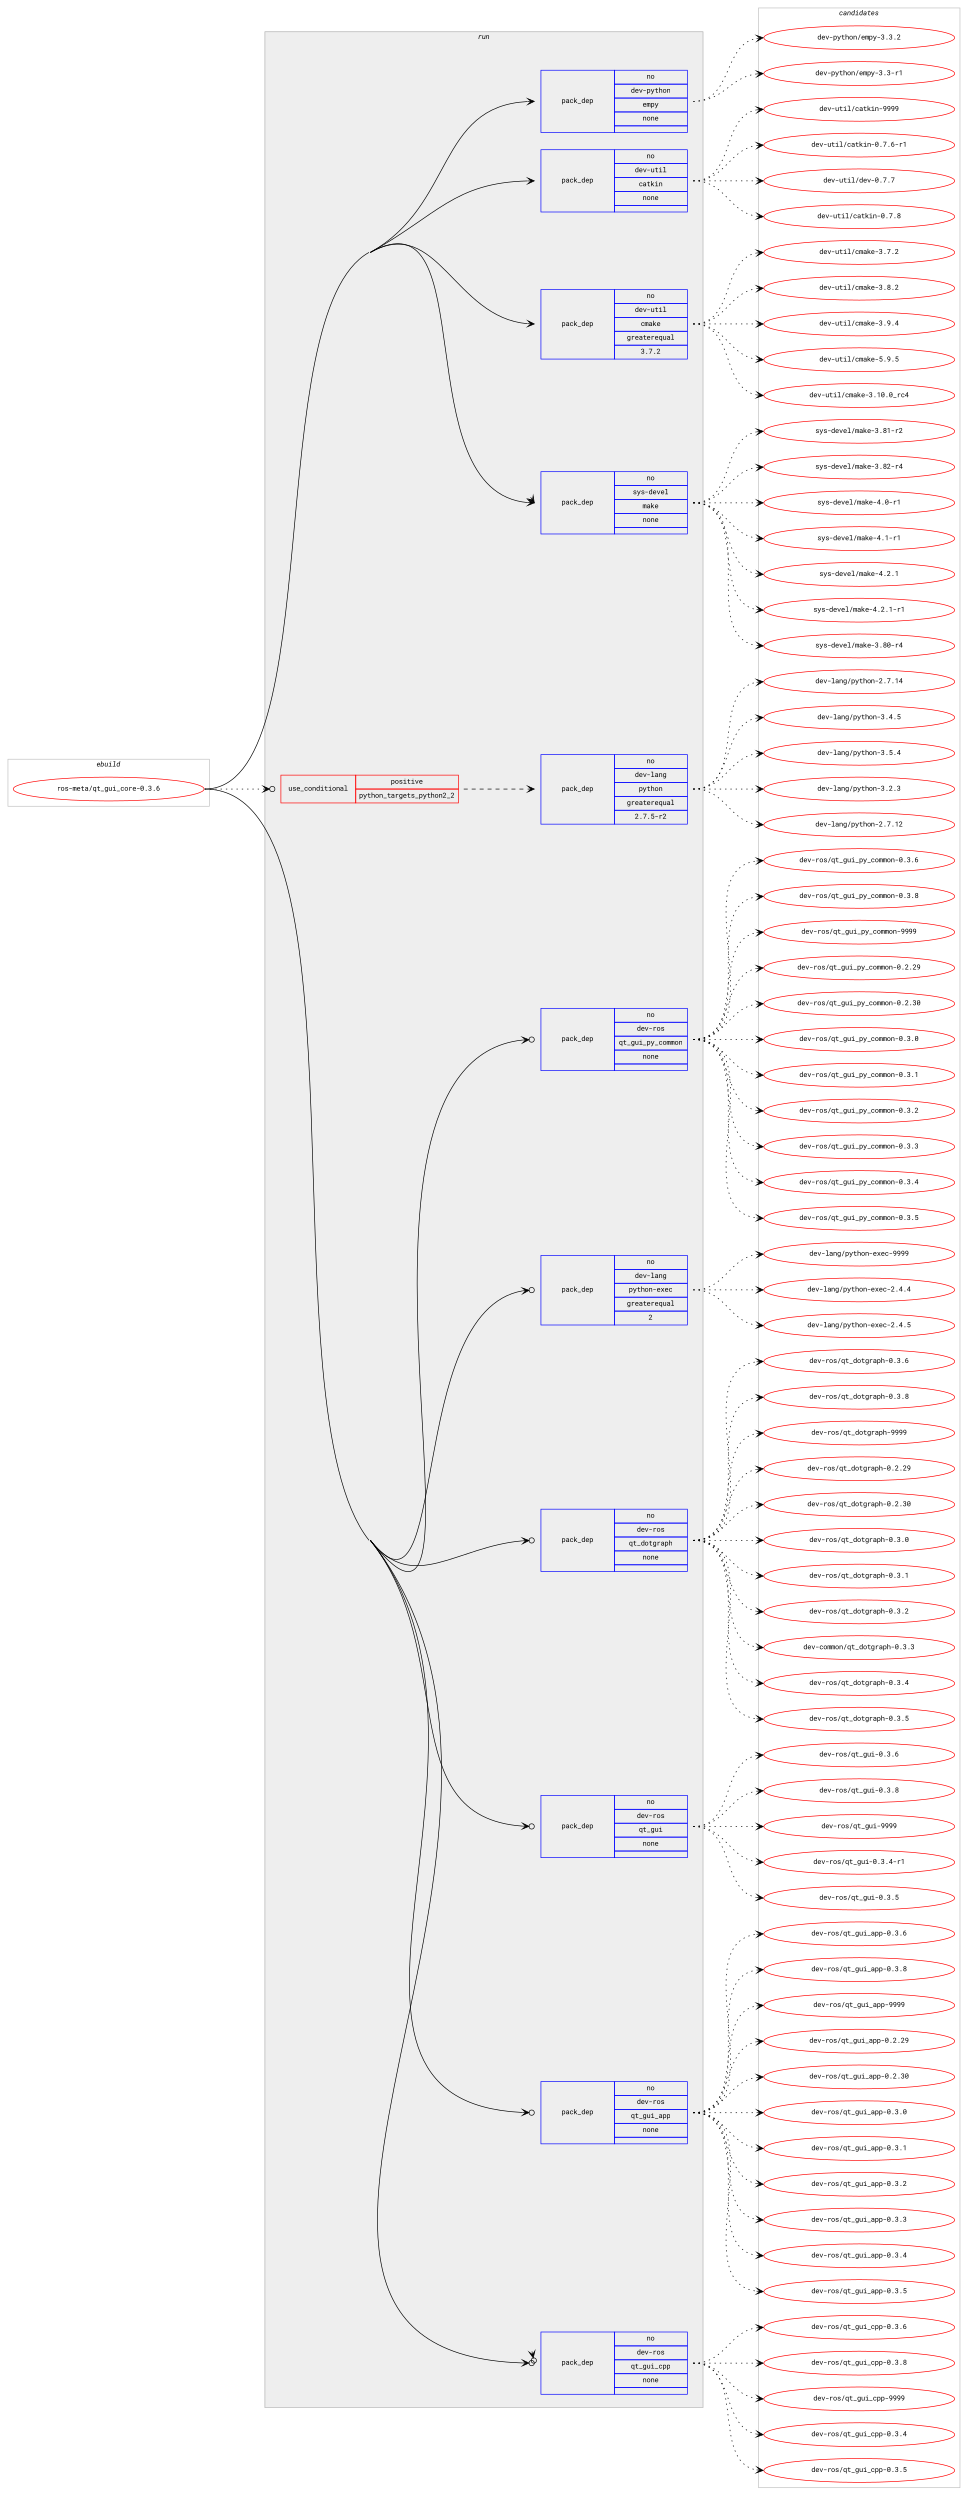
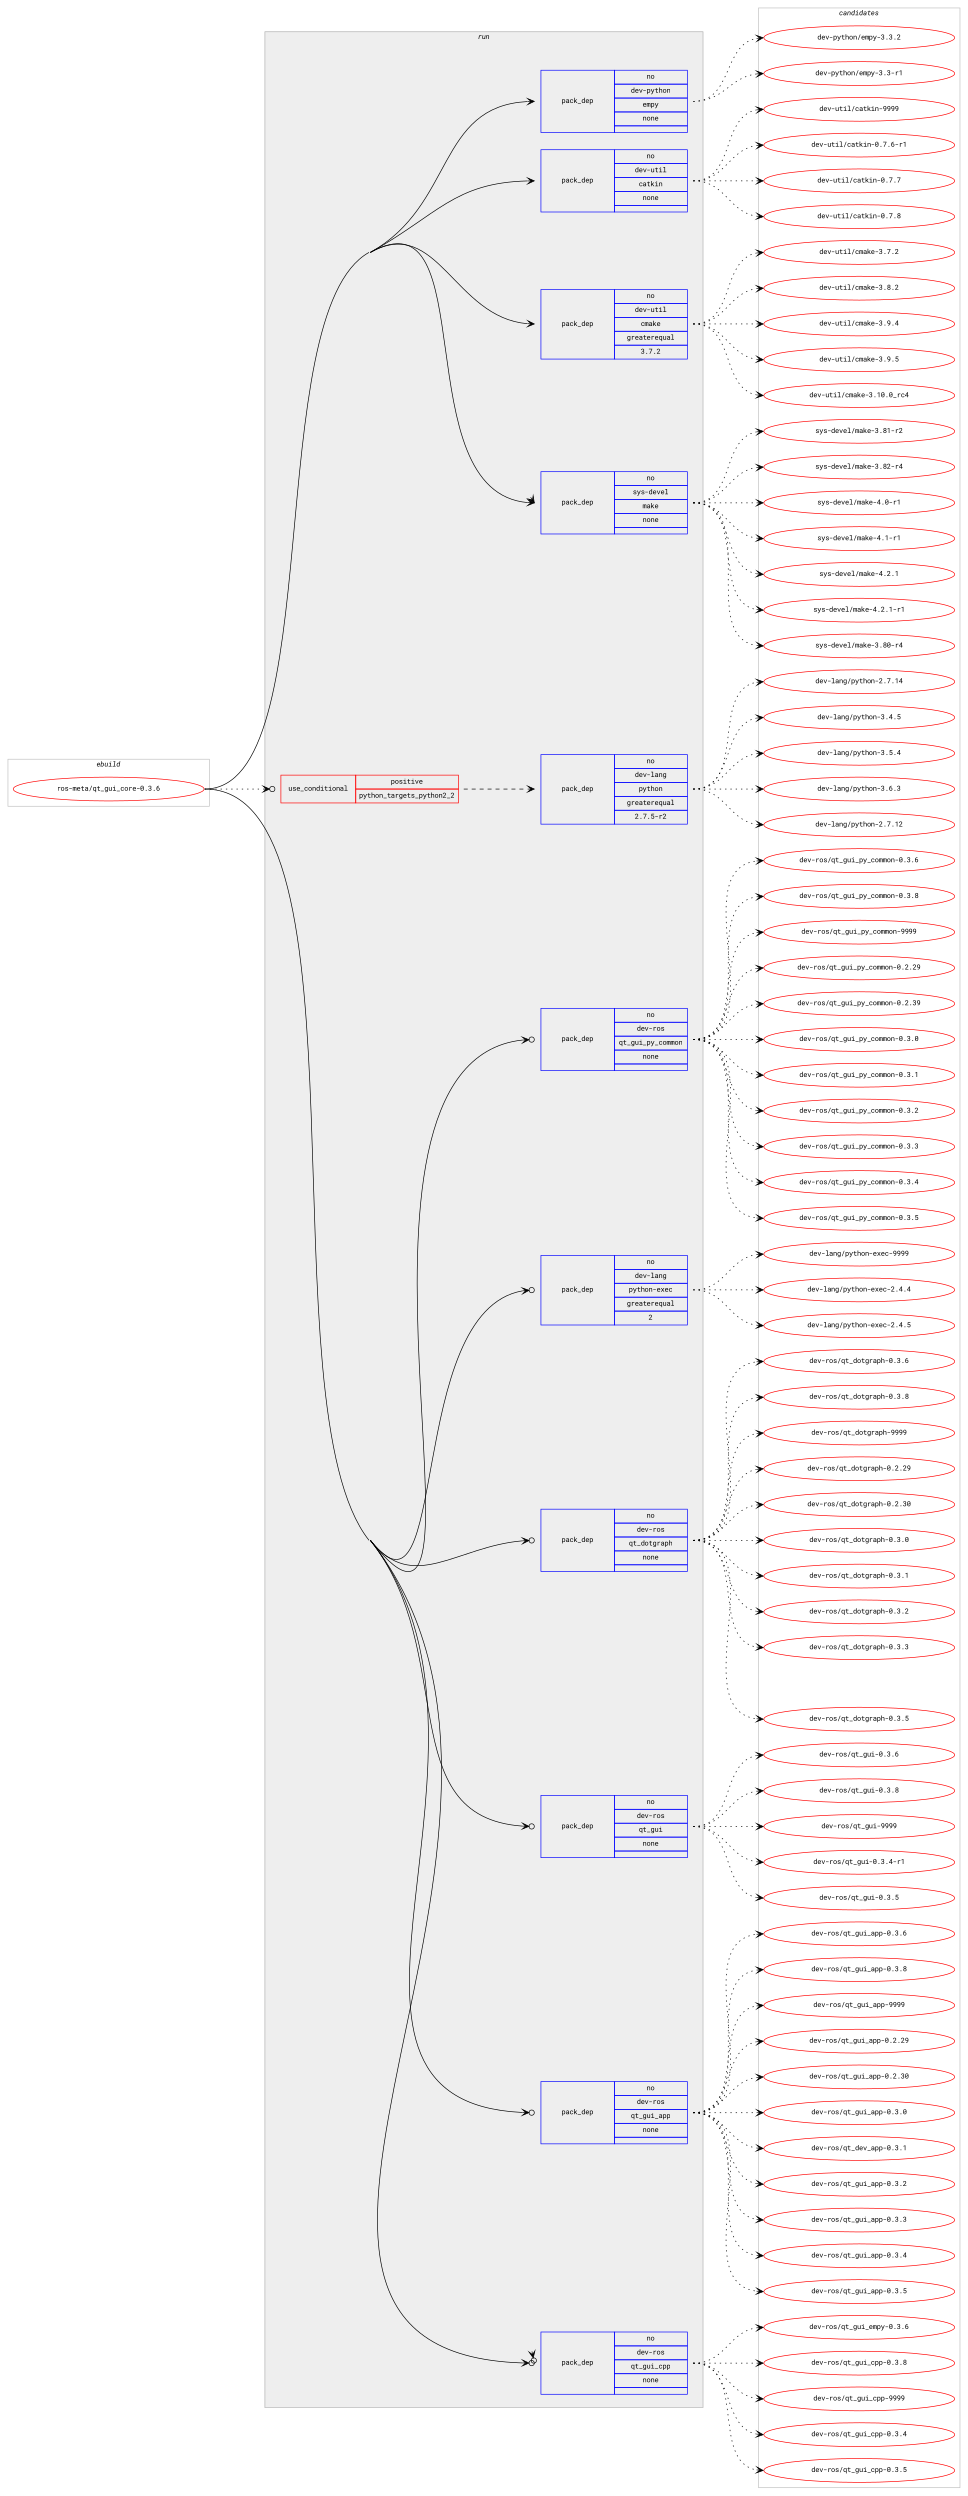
  digraph {
    compound=true
    concentrate=true
    fontname="Roboto Mono"
    fontsize=10
    newrank=true
    rankdir=LR
    ranksep=1.5
    node [color=red fontname="Roboto Mono" fontsize=10]
    edge [arrowhead=vee fontname="Roboto Mono" headport=w style=dotted tailport=e weight=100]
    n1 [label="ros-meta/qt_gui_core-0.3.6" width=4]
    n2 [color=blue label=<<TABLE BORDER="0" CELLBORDER="1" CELLSPACING="0" CELLPADDING="4" WIDTH="220"><TR><TD ROWSPAN="6" CELLPADDING="30">pack_dep</TD></TR><TR><TD WIDTH="110">no</TD></TR><TR><TD>dev-python</TD></TR><TR><TD>empy</TD></TR><TR><TD>none</TD></TR><TR><TD></TD></TR></TABLE>> shape=none]
    n3 [color=blue label=<<TABLE BORDER="0" CELLBORDER="1" CELLSPACING="0" CELLPADDING="4" WIDTH="220"><TR><TD ROWSPAN="6" CELLPADDING="30">pack_dep</TD></TR><TR><TD WIDTH="110">no</TD></TR><TR><TD>dev-util</TD></TR><TR><TD>catkin</TD></TR><TR><TD>none</TD></TR><TR><TD></TD></TR></TABLE>> shape=none]
    n4 [color=blue label=<<TABLE BORDER="0" CELLBORDER="1" CELLSPACING="0" CELLPADDING="4" WIDTH="220"><TR><TD ROWSPAN="6" CELLPADDING="30">pack_dep</TD></TR><TR><TD WIDTH="110">no</TD></TR><TR><TD>dev-util</TD></TR><TR><TD>cmake</TD></TR><TR><TD>greaterequal</TD></TR><TR><TD>3.7.2</TD></TR></TABLE>> shape=none]
    n5 [color=blue label=<<TABLE BORDER="0" CELLBORDER="1" CELLSPACING="0" CELLPADDING="4" WIDTH="220"><TR><TD ROWSPAN="6" CELLPADDING="30">pack_dep</TD></TR><TR><TD WIDTH="110">no</TD></TR><TR><TD>sys-devel</TD></TR><TR><TD>make</TD></TR><TR><TD>none</TD></TR><TR><TD></TD></TR></TABLE>> shape=none]
    n6 [color=blue label=<<TABLE BORDER="0" CELLBORDER="1" CELLSPACING="0" CELLPADDING="4" WIDTH="220"><TR><TD ROWSPAN="6" CELLPADDING="30">pack_dep</TD></TR><TR><TD WIDTH="110">no</TD></TR><TR><TD>dev-lang</TD></TR><TR><TD>python</TD></TR><TR><TD>greaterequal</TD></TR><TR><TD>2.7.5-r2</TD></TR></TABLE>> shape=none]
    n7 [label=<<TABLE BORDER="0" CELLBORDER="1" CELLSPACING="0" CELLPADDING="4"><TR><TD ROWSPAN="3" CELLPADDING="10">use_conditional</TD></TR><TR><TD>positive</TD></TR><TR><TD>python_targets_python2_2</TD></TR></TABLE>> shape=none]
    n8 [color=blue label=<<TABLE BORDER="0" CELLBORDER="1" CELLSPACING="0" CELLPADDING="4" WIDTH="220"><TR><TD ROWSPAN="6" CELLPADDING="30">pack_dep</TD></TR><TR><TD WIDTH="110">no</TD></TR><TR><TD>dev-ros</TD></TR><TR><TD>qt_gui_py_common</TD></TR><TR><TD>none</TD></TR><TR><TD></TD></TR></TABLE>> shape=none]
    n9 [color=blue label=<<TABLE BORDER="0" CELLBORDER="1" CELLSPACING="0" CELLPADDING="4" WIDTH="220"><TR><TD ROWSPAN="6" CELLPADDING="30">pack_dep</TD></TR><TR><TD WIDTH="110">no</TD></TR><TR><TD>dev-lang</TD></TR><TR><TD>python-exec</TD></TR><TR><TD>greaterequal</TD></TR><TR><TD>2</TD></TR></TABLE>> shape=none]
    n10 [color=blue label=<<TABLE BORDER="0" CELLBORDER="1" CELLSPACING="0" CELLPADDING="4" WIDTH="220"><TR><TD ROWSPAN="6" CELLPADDING="30">pack_dep</TD></TR><TR><TD WIDTH="110">no</TD></TR><TR><TD>dev-ros</TD></TR><TR><TD>qt_dotgraph</TD></TR><TR><TD>none</TD></TR><TR><TD></TD></TR></TABLE>> shape=none]
    n11 [color=blue label=<<TABLE BORDER="0" CELLBORDER="1" CELLSPACING="0" CELLPADDING="4" WIDTH="220"><TR><TD ROWSPAN="6" CELLPADDING="30">pack_dep</TD></TR><TR><TD WIDTH="110">no</TD></TR><TR><TD>dev-ros</TD></TR><TR><TD>qt_gui</TD></TR><TR><TD>none</TD></TR><TR><TD></TD></TR></TABLE>> shape=none]
    n12 [color=blue label=<<TABLE BORDER="0" CELLBORDER="1" CELLSPACING="0" CELLPADDING="4" WIDTH="220"><TR><TD ROWSPAN="6" CELLPADDING="30">pack_dep</TD></TR><TR><TD WIDTH="110">no</TD></TR><TR><TD>dev-ros</TD></TR><TR><TD>qt_gui_app</TD></TR><TR><TD>none</TD></TR><TR><TD></TD></TR></TABLE>> shape=none]
    n13 [color=blue label=<<TABLE BORDER="0" CELLBORDER="1" CELLSPACING="0" CELLPADDING="4" WIDTH="220"><TR><TD ROWSPAN="6" CELLPADDING="30">pack_dep</TD></TR><TR><TD WIDTH="110">no</TD></TR><TR><TD>dev-ros</TD></TR><TR><TD>qt_gui_cpp</TD></TR><TR><TD>none</TD></TR><TR><TD></TD></TR></TABLE>> shape=none]
    n14 [label="dev-python/empy-3.3-r1" width=4]
    n15 [label="dev-python/empy-3.3.2" width=4]
    n16 [label="dev-util/catkin-0.7.6-r1" width=4]
-   n17 [label="dev-util/dev-0.7.7" width=4]
+   n17 [label="dev-util/catkin-0.7.7" width=4]
    n18 [label="dev-util/catkin-0.7.8" width=4]
    n19 [label="dev-util/catkin-9999" width=4]
    n20 [label="dev-util/cmake-3.10.0_rc4" width=4]
    n21 [label="dev-util/cmake-3.7.2" width=4]
    n22 [label="dev-util/cmake-3.8.2" width=4]
    n23 [label="dev-util/cmake-3.9.4" width=4]
-   n24 [label="dev-util/cmake-5.9.5" width=4]
+   n24 [label="dev-util/cmake-3.9.5" width=4]
    n25 [label="sys-devel/make-3.80-r4" width=4]
    n26 [label="sys-devel/make-3.81-r2" width=4]
    n27 [label="sys-devel/make-3.82-r4" width=4]
    n28 [label="sys-devel/make-4.0-r1" width=4]
    n29 [label="sys-devel/make-4.1-r1" width=4]
    n30 [label="sys-devel/make-4.2.1" width=4]
    n31 [label="sys-devel/make-4.2.1-r1" width=4]
    n32 [label="dev-lang/python-2.7.12" width=4]
    n33 [label="dev-lang/python-2.7.14" width=4]
    n34 [label="dev-lang/python-3.4.5" width=4]
    n35 [label="dev-lang/python-3.5.4" width=4]
-   n36 [label="dev-lang/python-3.2.3" width=4]
+   n36 [label="dev-lang/python-3.6.3" width=4]
    n37 [label="dev-lang/python-exec-2.4.4" width=4]
    n38 [label="dev-lang/python-exec-2.4.5" width=4]
    n39 [label="dev-lang/python-exec-9999" width=4]
    n40 [label="dev-ros/qt_dotgraph-0.2.29" width=4]
    n41 [label="dev-ros/qt_dotgraph-0.2.30" width=4]
    n42 [label="dev-ros/qt_dotgraph-0.3.0" width=4]
    n43 [label="dev-ros/qt_dotgraph-0.3.1" width=4]
    n44 [label="dev-ros/qt_dotgraph-0.3.2" width=4]
-   n45 [label="dev-common/qt_dotgraph-0.3.3" width=4]
-   n46 [label="dev-ros/qt_dotgraph-0.3.4" width=4]
+   n45 [label="dev-ros/qt_dotgraph-0.3.3" width=4]
    n47 [label="dev-ros/qt_dotgraph-0.3.5" width=4]
    n48 [label="dev-ros/qt_dotgraph-0.3.6" width=4]
    n49 [label="dev-ros/qt_dotgraph-0.3.8" width=4]
    n50 [label="dev-ros/qt_dotgraph-9999" width=4]
    n51 [label="dev-ros/qt_gui-0.3.4-r1" width=4]
    n52 [label="dev-ros/qt_gui-0.3.5" width=4]
    n53 [label="dev-ros/qt_gui-0.3.6" width=4]
    n54 [label="dev-ros/qt_gui-0.3.8" width=4]
    n55 [label="dev-ros/qt_gui-9999" width=4]
    n56 [label="dev-ros/qt_gui_app-0.2.29" width=4]
    n57 [label="dev-ros/qt_gui_app-0.2.30" width=4]
    n58 [label="dev-ros/qt_gui_app-0.3.0" width=4]
-   n59 [label="dev-ros/qt_gui_app-0.3.1" width=4]
+   n59 [label="dev-ros/qt_dev_app-0.3.1" width=4]
    n60 [label="dev-ros/qt_gui_app-0.3.2" width=4]
    n61 [label="dev-ros/qt_gui_app-0.3.3" width=4]
    n62 [label="dev-ros/qt_gui_app-0.3.4" width=4]
    n63 [label="dev-ros/qt_gui_app-0.3.5" width=4]
    n64 [label="dev-ros/qt_gui_app-0.3.6" width=4]
    n65 [label="dev-ros/qt_gui_app-0.3.8" width=4]
    n66 [label="dev-ros/qt_gui_app-9999" width=4]
    n67 [label="dev-ros/qt_gui_cpp-0.3.4" width=4]
    n68 [label="dev-ros/qt_gui_cpp-0.3.5" width=4]
-   n69 [label="dev-ros/qt_gui_cpp-0.3.6" width=4]
+   n69 [label="dev-ros/qt_gui_empy-0.3.6" width=4]
    n70 [label="dev-ros/qt_gui_cpp-0.3.8" width=4]
    n71 [label="dev-ros/qt_gui_cpp-9999" width=4]
    n72 [label="dev-ros/qt_gui_py_common-0.2.29" width=4]
-   n73 [label="dev-ros/qt_gui_py_common-0.2.30" width=4]
+   n73 [label="dev-ros/qt_gui_py_common-0.2.39" width=4]
    n74 [label="dev-ros/qt_gui_py_common-0.3.0" width=4]
    n75 [label="dev-ros/qt_gui_py_common-0.3.1" width=4]
    n76 [label="dev-ros/qt_gui_py_common-0.3.2" width=4]
    n77 [label="dev-ros/qt_gui_py_common-0.3.3" width=4]
    n78 [label="dev-ros/qt_gui_py_common-0.3.4" width=4]
    n79 [label="dev-ros/qt_gui_py_common-0.3.5" width=4]
    n80 [label="dev-ros/qt_gui_py_common-0.3.6" width=4]
    n81 [label="dev-ros/qt_gui_py_common-0.3.8" width=4]
    n82 [label="dev-ros/qt_gui_py_common-9999" width=4]
    subgraph cluster_1 {
      color=gray
      label=<<i>ebuild</i>>
      rank=same
      n1
    }
    subgraph cluster_2 {
      color=gray
      label=<<i>dependencies</i>>
      subgraph cluster_3 {
        color=gray
        fillcolor="#eeeeee"
        label=<<i>compile</i>>
        style=filled
        subgraph sub_4 {
          color=gray
          fillcolor="#eeeeee"
          label=<<i>compile</i>>
          style=filled
          n2
        }
        subgraph sub_5 {
          color=gray
          fillcolor="#eeeeee"
          label=<<i>compile</i>>
          style=filled
          n3
        }
        subgraph sub_6 {
          color=gray
          fillcolor="#eeeeee"
          label=<<i>compile</i>>
          style=filled
          n4
        }
        subgraph sub_7 {
          color=gray
          fillcolor="#eeeeee"
          label=<<i>compile</i>>
          style=filled
          n5
        }
      }
      subgraph cluster_8 {
        color=gray
        fillcolor="#eeeeee"
        label=<<i>compile and run</i>>
        style=filled
        subgraph sub_9 {
          color=gray
          fillcolor="#eeeeee"
          label=<<i>compile and run</i>>
          style=filled
          n7
          subgraph sub_10 {
            color=gray
            fillcolor="#eeeeee"
            label=<<i>compile and run</i>>
            style=filled
            n6
          }
        }
        subgraph sub_11 {
          color=gray
          fillcolor="#eeeeee"
          label=<<i>compile and run</i>>
          style=filled
          n8
        }
        subgraph sub_12 {
          color=gray
          fillcolor="#eeeeee"
          label=<<i>compile and run</i>>
          style=filled
          n9
        }
        subgraph sub_13 {
          color=gray
          fillcolor="#eeeeee"
          label=<<i>compile and run</i>>
          style=filled
          n10
        }
        subgraph sub_14 {
          color=gray
          fillcolor="#eeeeee"
          label=<<i>compile and run</i>>
          style=filled
          n11
        }
        subgraph sub_15 {
          color=gray
          fillcolor="#eeeeee"
          label=<<i>compile and run</i>>
          style=filled
          n12
        }
        subgraph sub_16 {
          color=gray
          fillcolor="#eeeeee"
          label=<<i>compile and run</i>>
          style=filled
          n13
        }
      }
      subgraph cluster_17 {
        color=gray
        fillcolor="#eeeeee"
        label=<<i>run</i>>
        style=filled
      }
    }
    subgraph cluster_18 {
      color=gray
      label=<<i>candidates</i>>
      rank=same
      subgraph sub_19 {
        color=black
        label=<<i>candidates</i>>
        nodesep=1
        rank=same
        n14
        n15
      }
      subgraph sub_20 {
        color=black
        label=<<i>candidates</i>>
        nodesep=1
        rank=same
        n16
        n17
        n18
        n19
      }
      subgraph sub_21 {
        color=black
        label=<<i>candidates</i>>
        nodesep=1
        rank=same
        n20
        n21
        n22
        n23
        n24
      }
      subgraph sub_22 {
        color=black
        label=<<i>candidates</i>>
        nodesep=1
        rank=same
        n25
        n26
        n27
        n28
        n29
        n30
        n31
      }
      subgraph sub_23 {
        color=black
        label=<<i>candidates</i>>
        nodesep=1
        rank=same
        n32
        n33
        n34
        n35
        n36
      }
      subgraph sub_24 {
        color=black
        label=<<i>candidates</i>>
        nodesep=1
        rank=same
        n37
        n38
        n39
      }
      subgraph sub_25 {
        color=black
        label=<<i>candidates</i>>
        nodesep=1
        rank=same
        n40
        n41
        n42
        n43
        n44
        n45
-       n46
        n47
        n48
        n49
        n50
      }
      subgraph sub_26 {
        color=black
        label=<<i>candidates</i>>
        nodesep=1
        rank=same
        n51
        n52
        n53
        n54
        n55
      }
      subgraph sub_27 {
        color=black
        label=<<i>candidates</i>>
        nodesep=1
        rank=same
        n56
        n57
        n58
        n59
        n60
        n61
        n62
        n63
        n64
        n65
        n66
      }
      subgraph sub_28 {
        color=black
        label=<<i>candidates</i>>
        nodesep=1
        rank=same
        n67
        n68
        n69
        n70
        n71
      }
      subgraph sub_29 {
        color=black
        label=<<i>candidates</i>>
        nodesep=1
        rank=same
        n72
        n73
        n74
        n75
        n76
        n77
        n78
        n79
        n80
        n81
        n82
      }
    }
    n1 -> n2 [style=solid weight=20]
    n1 -> n3 [style=solid weight=20]
    n1 -> n4 [style=solid weight=20]
    n1 -> n5 [style=solid weight=20]
    n1 -> n7 [arrowhead=odotvee weight=20]
    n1 -> n8 [arrowhead=odotvee style=solid weight=20]
    n1 -> n9 [arrowhead=odotvee style=solid weight=20]
    n1 -> n10 [arrowhead=odotvee style=solid weight=20]
    n1 -> n11 [arrowhead=odotvee style=solid weight=20]
    n1 -> n12 [arrowhead=odotvee style=solid weight=20]
    n1 -> n13 [arrowhead=odotvee style=solid weight=20]
    n2 -> n14
    n2 -> n15
    n3 -> n16
    n3 -> n17
    n3 -> n18
    n3 -> n19
    n4 -> n20
    n4 -> n21
    n4 -> n22
    n4 -> n23
    n4 -> n24
    n5 -> n25
    n5 -> n26
    n5 -> n27
    n5 -> n28
    n5 -> n29
    n5 -> n30
    n5 -> n31
    n6 -> n32
    n6 -> n33
    n6 -> n34
    n6 -> n35
    n6 -> n36
    n7 -> n6 [style=dashed weight=20]
    n8 -> n72
    n8 -> n73
    n8 -> n74
    n8 -> n75
    n8 -> n76
    n8 -> n77
    n8 -> n78
    n8 -> n79
    n8 -> n80
    n8 -> n81
    n8 -> n82
    n9 -> n37
    n9 -> n38
    n9 -> n39
    n10 -> n40
    n10 -> n41
    n10 -> n42
    n10 -> n43
    n10 -> n44
    n10 -> n45
-   n10 -> n46
    n10 -> n47
    n10 -> n48
    n10 -> n49
    n10 -> n50
    n11 -> n51
    n11 -> n52
    n11 -> n53
    n11 -> n54
    n11 -> n55
    n12 -> n56
    n12 -> n57
    n12 -> n58
    n12 -> n59
    n12 -> n60
    n12 -> n61
    n12 -> n62
    n12 -> n63
    n12 -> n64
    n12 -> n65
    n12 -> n66
    n13 -> n67
    n13 -> n68
    n13 -> n69
    n13 -> n70
    n13 -> n71
  }
